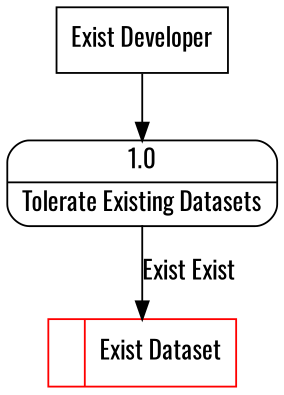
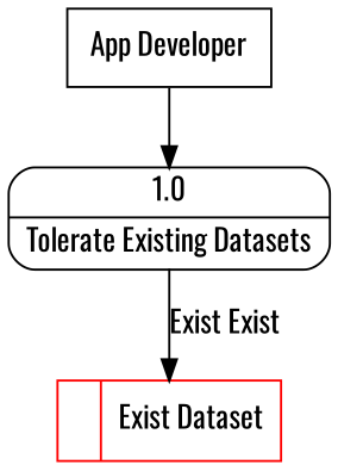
  digraph {
    fontname=Oswald
    node [fontname=Oswald]
    edge [fontname=Oswald]
    n1 [color=red label="<f0>  |<f1> Exist Dataset " shape=record]
-   n2 [label="Exist Developer" shape=box]
+   n2 [label="App Developer" shape=box]
    n3 [label="{<f0> 1.0|<f1> Tolerate Existing Datasets }" shape=Mrecord]
    n2 -> n3
    n3 -> n1 [label="Exist Exist"]
  }
